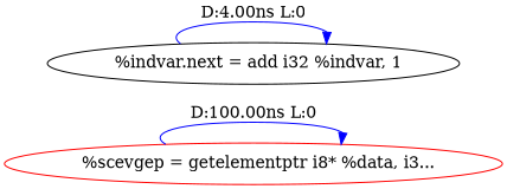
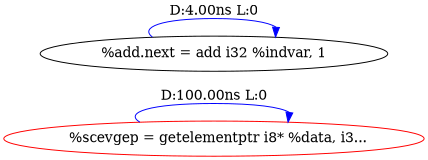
  digraph {
    rankdir=LR
    edge [color=blue]
    n1 [label="  %scevgep = getelementptr i8* %data, i3..." color=red]
-   n2 [label="  %indvar.next = add i32 %indvar, 1" color=black]
+   n2 [label="%add.next = add i32 %indvar, 1" color=black]
    n1 -> n1 [label="D:100.00ns L:0"]
    n2 -> n2 [label="D:4.00ns L:0"]
  }
